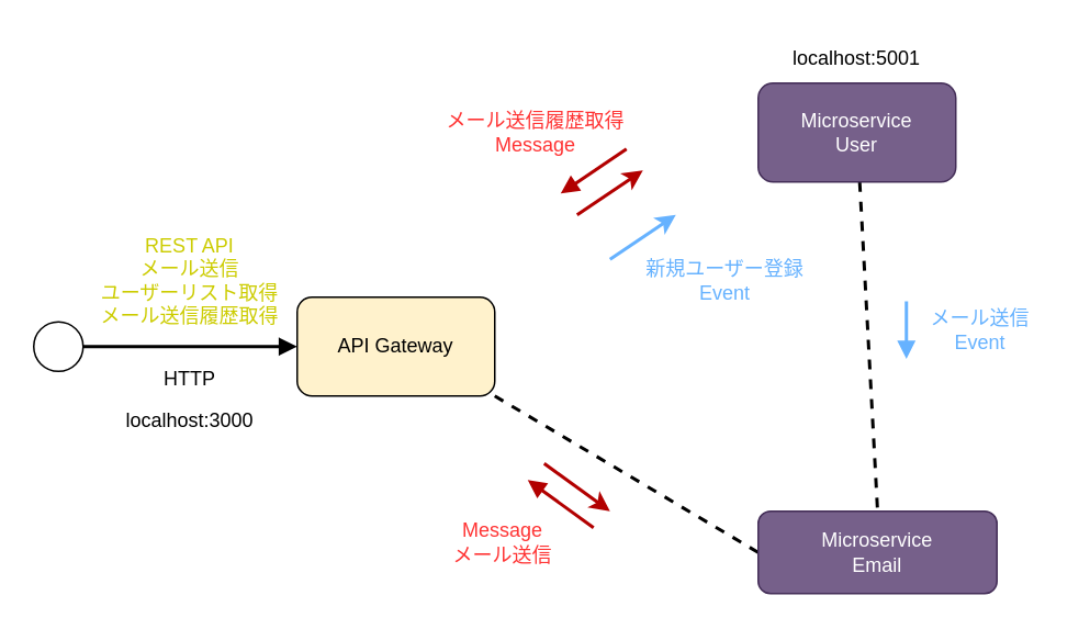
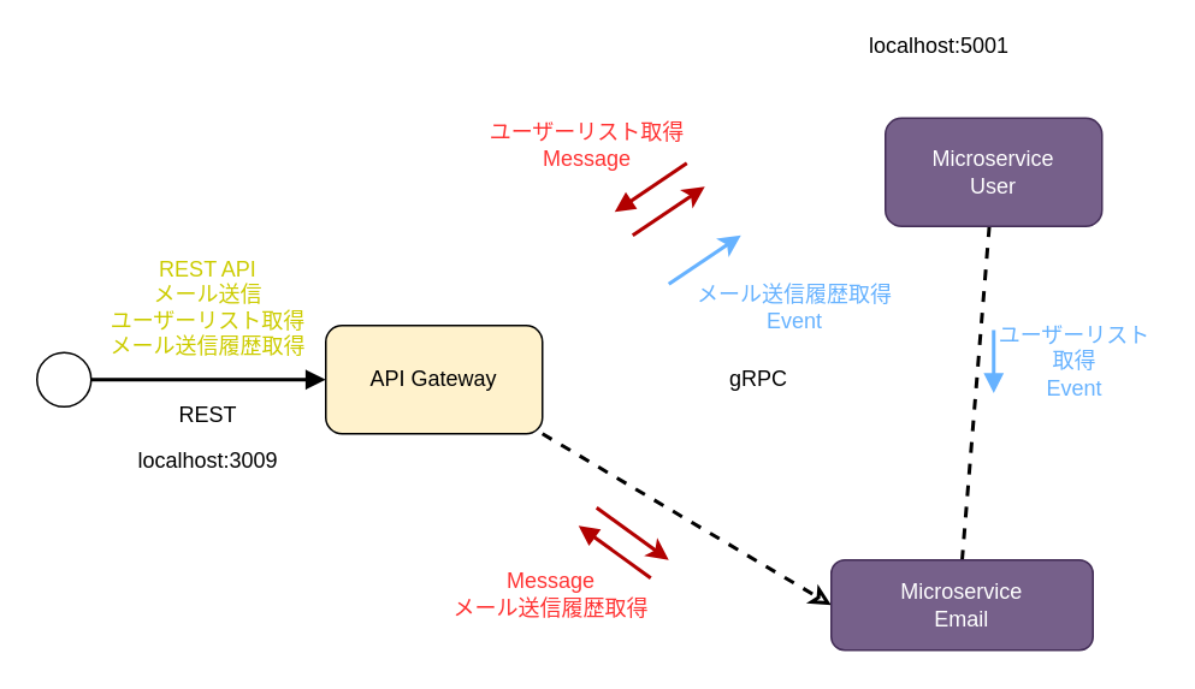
  <mxCell id="0" />
  <mxCell id="1" parent="0" />
- <mxCell id="2" style="edgeStyle=none;html=1;entryX=0;entryY=0.5;entryDx=0;entryDy=0;dashed=1;strokeWidth=2;endArrow=none;endFill=0;exitX=1;exitY=1;exitDx=0;exitDy=0;" edge="1" parent="1" source="3" target="6"><mxGeometry relative="1" as="geometry" /></mxCell>
+ <mxCell id="2" style="edgeStyle=none;html=1;entryX=0;entryY=0.5;entryDx=0;entryDy=0;dashed=1;strokeWidth=2;endArrow=classic;endFill=0;exitX=1;exitY=1;exitDx=0;exitDy=0;" edge="1" parent="1" source="3" target="6"><mxGeometry relative="1" as="geometry" /></mxCell>
  <mxCell id="3" value="API Gateway" style="rounded=1;whiteSpace=wrap;html=1;fillColor=#fff2cc;" vertex="1" parent="1"><mxGeometry x="180" y="180" width="120" height="60" as="geometry" /></mxCell>
  <mxCell id="4" style="edgeStyle=none;html=1;entryX=0.5;entryY=0;entryDx=0;entryDy=0;dashed=1;strokeWidth=2;endArrow=none;endFill=0;" edge="1" parent="1" source="5" target="6"><mxGeometry relative="1" as="geometry" /></mxCell>
- <mxCell id="5" value="Microservice&lt;br&gt;User" style="rounded=1;whiteSpace=wrap;html=1;fillColor=#76608a;fontColor=#ffffff;strokeColor=#432D57;" vertex="1" parent="1"><mxGeometry x="460" y="50" width="120" height="60" as="geometry" /></mxCell>
+ <mxCell id="5" value="Microservice&lt;br&gt;User" style="rounded=1;whiteSpace=wrap;html=1;fillColor=#76608a;fontColor=#ffffff;strokeColor=#432D57;" vertex="1" parent="1"><mxGeometry x="490" y="65" width="120" height="60" as="geometry" /></mxCell>
  <mxCell id="6" value="Microservice&lt;br&gt;Email" style="rounded=1;whiteSpace=wrap;html=1;fillColor=#76608a;fontColor=#ffffff;strokeColor=#432D57;" vertex="1" parent="1"><mxGeometry x="460" y="310" width="145" height="50" as="geometry" /></mxCell>
  <mxCell id="7" value="" style="ellipse;whiteSpace=wrap;html=1;aspect=fixed;" vertex="1" parent="1"><mxGeometry x="20" y="195" width="30" height="30" as="geometry" /></mxCell>
  <mxCell id="8" value="" style="endArrow=block;html=1;exitX=1;exitY=0.5;exitDx=0;exitDy=0;entryX=0;entryY=0.5;entryDx=0;entryDy=0;strokeWidth=2;endFill=1;" edge="1" parent="1" source="7" target="3"><mxGeometry width="50" height="50" relative="1" as="geometry"><mxPoint x="420" y="290" as="sourcePoint" /><mxPoint x="470" y="240" as="targetPoint" /></mxGeometry></mxCell>
+ <mxCell id="9" value="gRPC" style="text;html=1;strokeColor=none;fillColor=none;align=center;verticalAlign=middle;whiteSpace=wrap;rounded=0;" vertex="1" parent="1"><mxGeometry x="390" y="195" width="60" height="30" as="geometry" /></mxCell>
  <mxCell id="10" value="REST API&lt;br&gt;メール送信&lt;br&gt;ユーザーリスト取得&lt;br&gt;メール送信履歴取得" style="text;html=1;strokeColor=none;fillColor=none;align=center;verticalAlign=middle;whiteSpace=wrap;rounded=0;fontColor=#CCCC00;" vertex="1" parent="1"><mxGeometry x="40" y="130" width="150" height="80" as="geometry" /></mxCell>
- <mxCell id="11" value="メール送信履歴取得&lt;br&gt;Message" style="text;html=1;strokeColor=none;fillColor=none;align=center;verticalAlign=middle;whiteSpace=wrap;rounded=0;fontColor=#FF3333;" vertex="1" parent="1"><mxGeometry x="250" y="60" width="150" height="40" as="geometry" /></mxCell>
- <mxCell id="12" value="新規ユーザー登録&lt;br&gt;Event" style="text;html=1;strokeColor=none;fillColor=none;align=center;verticalAlign=middle;whiteSpace=wrap;rounded=0;fontColor=#66B2FF;" vertex="1" parent="1"><mxGeometry x="380" y="150" width="120" height="40" as="geometry" /></mxCell>
- <mxCell id="13" value="HTTP" style="text;html=1;strokeColor=none;fillColor=none;align=center;verticalAlign=middle;whiteSpace=wrap;rounded=0;" vertex="1" parent="1"><mxGeometry x="85" y="210" width="60" height="40" as="geometry" /></mxCell>
- <mxCell id="14" value="Message&lt;br&gt;メール送信" style="text;html=1;strokeColor=none;fillColor=none;align=center;verticalAlign=middle;whiteSpace=wrap;rounded=0;fontColor=#FF3333;" vertex="1" parent="1"><mxGeometry x="230" y="304" width="150" height="50" as="geometry" /></mxCell>
- <mxCell id="15" value="メール送信&lt;br&gt;Event" style="text;html=1;strokeColor=none;fillColor=none;align=center;verticalAlign=middle;whiteSpace=wrap;rounded=0;fontColor=#66B2FF;" vertex="1" parent="1"><mxGeometry x="550" y="180" width="90" height="40" as="geometry" /></mxCell>
+ <mxCell id="11" value="ユーザーリスト取得&lt;br&gt;Message" style="text;html=1;strokeColor=none;fillColor=none;align=center;verticalAlign=middle;whiteSpace=wrap;rounded=0;fontColor=#FF3333;" vertex="1" parent="1"><mxGeometry x="250" y="60" width="150" height="40" as="geometry" /></mxCell>
+ <mxCell id="12" value="メール送信履歴取得&lt;br&gt;Event" style="text;html=1;strokeColor=none;fillColor=none;align=center;verticalAlign=middle;whiteSpace=wrap;rounded=0;fontColor=#66B2FF;" vertex="1" parent="1"><mxGeometry x="380" y="150" width="120" height="40" as="geometry" /></mxCell>
+ <mxCell id="13" value="REST" style="text;html=1;strokeColor=none;fillColor=none;align=center;verticalAlign=middle;whiteSpace=wrap;rounded=0;" vertex="1" parent="1"><mxGeometry x="85" y="210" width="60" height="40" as="geometry" /></mxCell>
+ <mxCell id="14" value="Message&lt;br&gt;メール送信履歴取得" style="text;html=1;strokeColor=none;fillColor=none;align=center;verticalAlign=middle;whiteSpace=wrap;rounded=0;fontColor=#FF3333;" vertex="1" parent="1"><mxGeometry x="230" y="304" width="150" height="50" as="geometry" /></mxCell>
+ <mxCell id="15" value="ユーザーリスト取得&lt;br&gt;Event" style="text;html=1;strokeColor=none;fillColor=none;align=center;verticalAlign=middle;whiteSpace=wrap;rounded=0;fontColor=#66B2FF;" vertex="1" parent="1"><mxGeometry x="550" y="180" width="90" height="40" as="geometry" /></mxCell>
  <mxCell id="16" value="" style="endArrow=classic;html=1;strokeWidth=2;fillColor=#e51400;strokeColor=#B20000;" edge="1" parent="1"><mxGeometry width="50" height="50" relative="1" as="geometry"><mxPoint x="350" y="130" as="sourcePoint" /><mxPoint x="390" y="103" as="targetPoint" /></mxGeometry></mxCell>
  <mxCell id="17" value="" style="endArrow=none;html=1;strokeWidth=2;startArrow=block;startFill=1;endFill=0;fillColor=#e51400;strokeColor=#B20000;" edge="1" parent="1"><mxGeometry width="50" height="50" relative="1" as="geometry"><mxPoint x="340" y="117" as="sourcePoint" /><mxPoint x="380" y="90" as="targetPoint" /></mxGeometry></mxCell>
  <mxCell id="18" value="" style="endArrow=classic;html=1;strokeWidth=2;fillColor=#e51400;strokeColor=#B20000;" edge="1" parent="1"><mxGeometry width="50" height="50" relative="1" as="geometry"><mxPoint x="330" y="281" as="sourcePoint" /><mxPoint x="370" y="310" as="targetPoint" /></mxGeometry></mxCell>
  <mxCell id="19" value="" style="endArrow=none;html=1;strokeWidth=2;fillColor=#e51400;strokeColor=#B20000;startArrow=block;startFill=1;endFill=0;" edge="1" parent="1"><mxGeometry width="50" height="50" relative="1" as="geometry"><mxPoint x="320" y="291" as="sourcePoint" /><mxPoint x="360" y="320" as="targetPoint" /></mxGeometry></mxCell>
  <mxCell id="20" value="" style="endArrow=classic;html=1;strokeWidth=2;fillColor=#e51400;strokeColor=#66B2FF;" edge="1" parent="1"><mxGeometry width="50" height="50" relative="1" as="geometry"><mxPoint x="370" y="157" as="sourcePoint" /><mxPoint x="410" y="130" as="targetPoint" /></mxGeometry></mxCell>
  <mxCell id="21" value="" style="endArrow=none;html=1;strokeWidth=2;fillColor=#e51400;strokeColor=#66B2FF;startArrow=block;startFill=1;endFill=0;" edge="1" parent="1"><mxGeometry width="50" height="50" relative="1" as="geometry"><mxPoint x="550" y="217.5" as="sourcePoint" /><mxPoint x="550" y="182.5" as="targetPoint" /></mxGeometry></mxCell>
- <mxCell id="22" value="localhost:3000" style="text;html=1;strokeColor=none;fillColor=none;align=center;verticalAlign=middle;whiteSpace=wrap;rounded=0;fontColor=default;" vertex="1" parent="1"><mxGeometry x="70" y="240" width="90" height="30" as="geometry" /></mxCell>
- <mxCell id="23" value="localhost:5001" style="text;html=1;strokeColor=none;fillColor=none;align=center;verticalAlign=middle;whiteSpace=wrap;rounded=0;fontColor=default;" vertex="1" parent="1"><mxGeometry x="475" y="20" width="90" height="30" as="geometry" /></mxCell>
+ <mxCell id="22" value="localhost:3009" style="text;html=1;strokeColor=none;fillColor=none;align=center;verticalAlign=middle;whiteSpace=wrap;rounded=0;fontColor=default;" vertex="1" parent="1"><mxGeometry x="70" y="240" width="90" height="30" as="geometry" /></mxCell>
+ <mxCell id="23" value="localhost:5001" style="text;html=1;strokeColor=none;fillColor=none;align=center;verticalAlign=middle;whiteSpace=wrap;rounded=0;fontColor=default;" vertex="1" parent="1"><mxGeometry x="475" y="10" width="90" height="30" as="geometry" /></mxCell>
